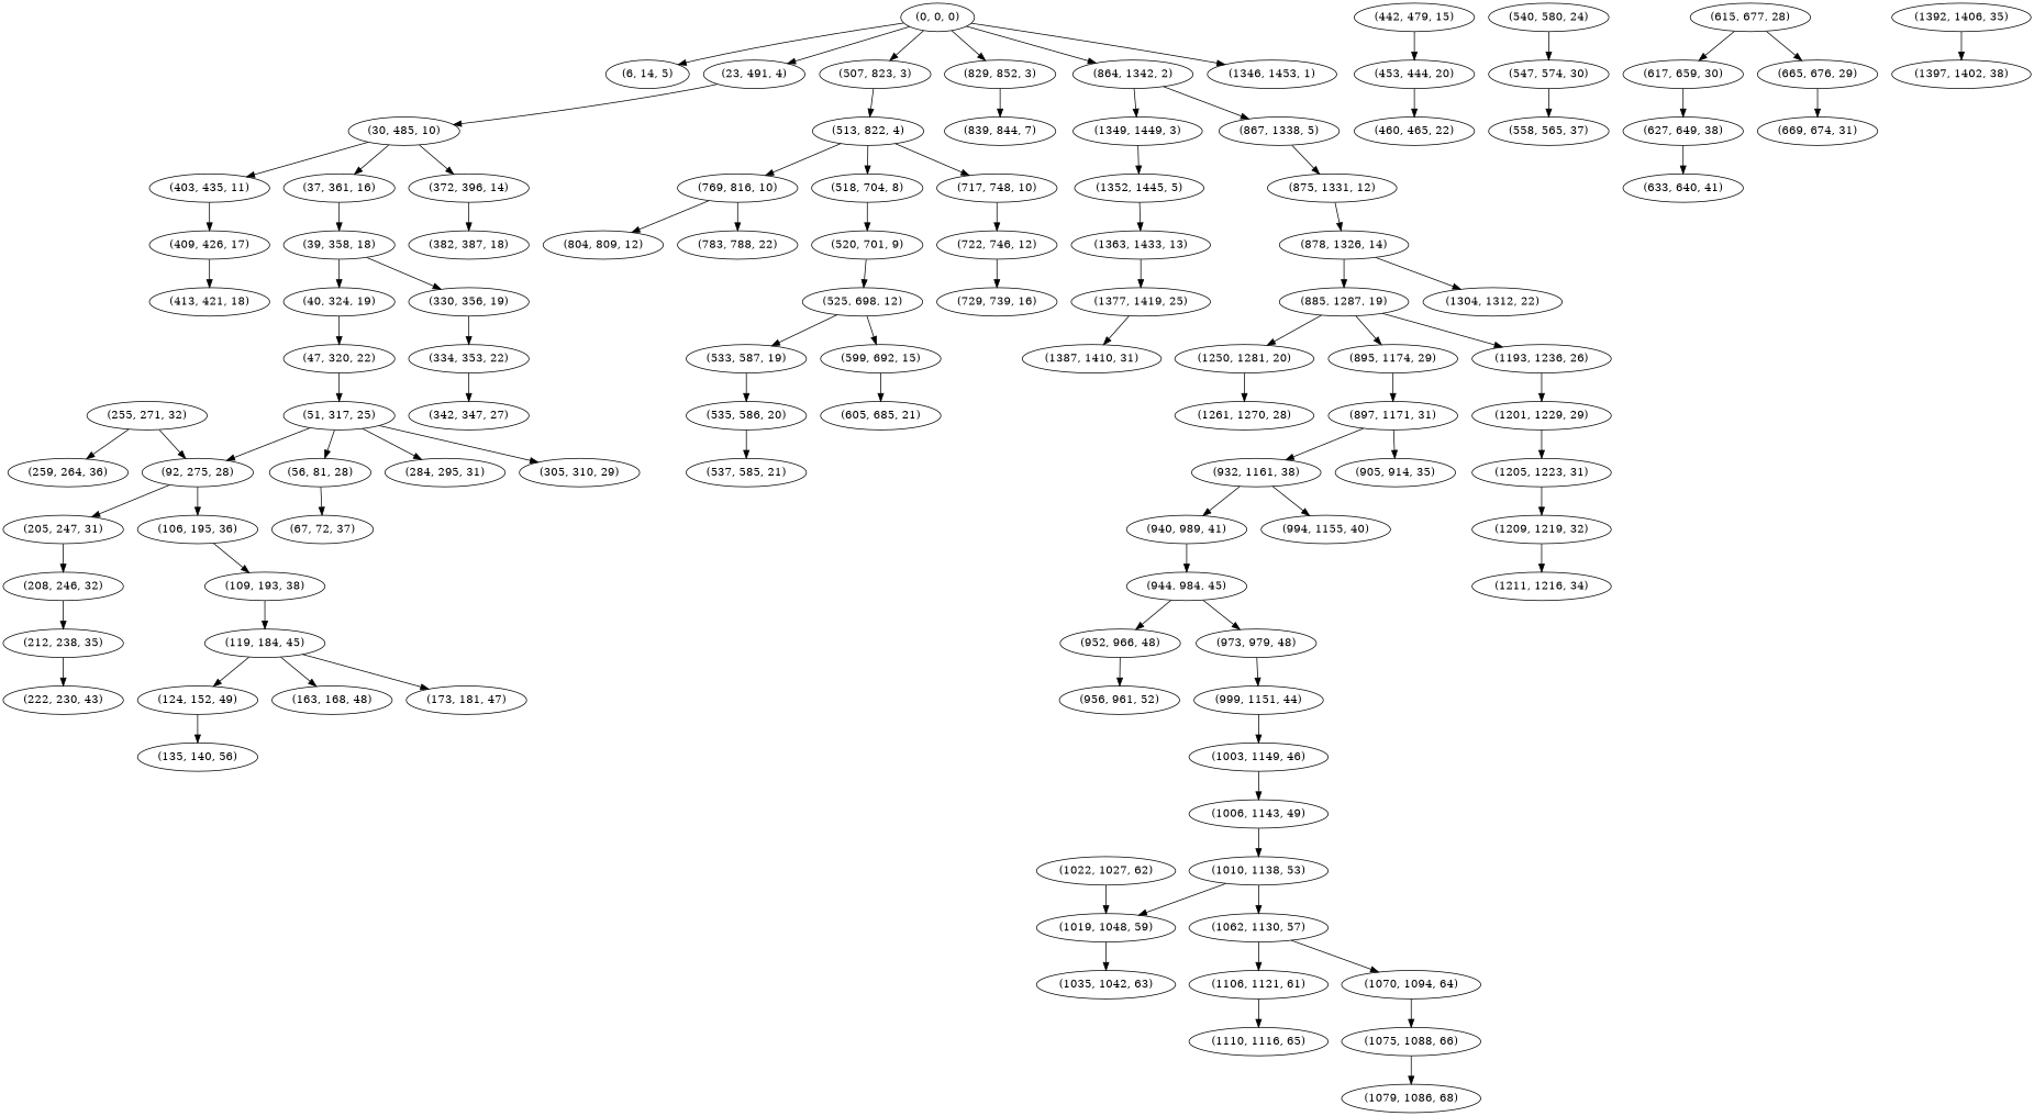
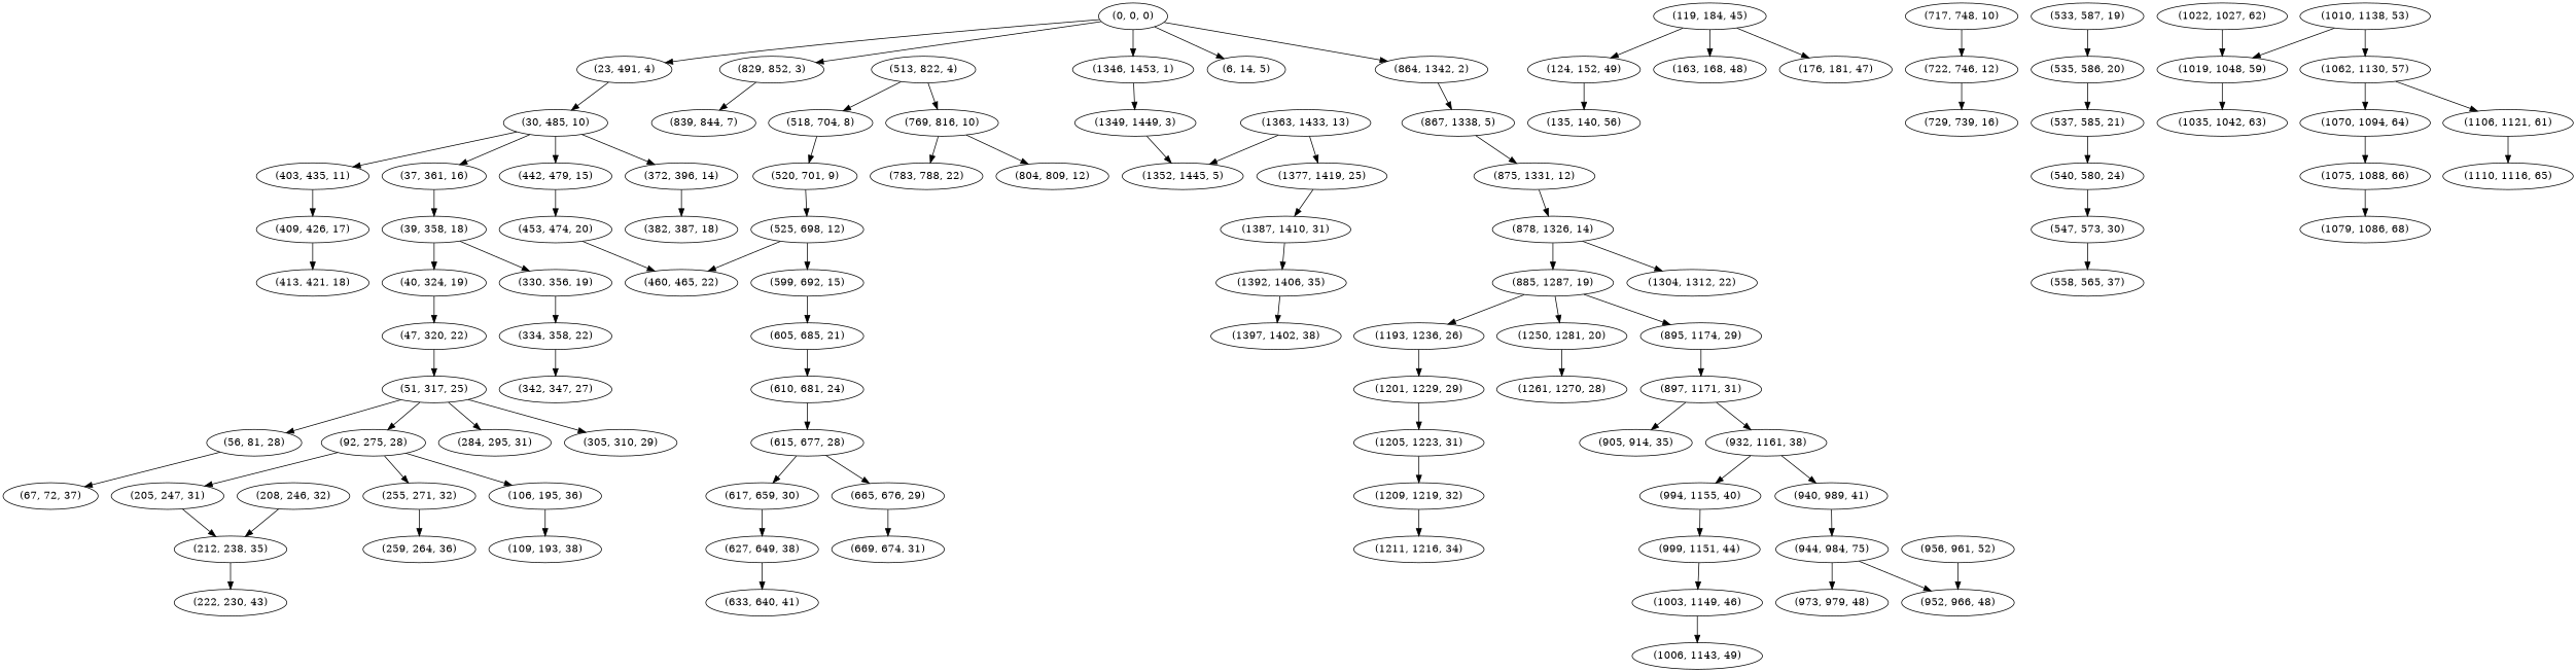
  digraph {
    "(0, 0, 0)"
    "(6, 14, 5)"
    "(23, 491, 4)"
-   "(507, 823, 3)"
    "(829, 852, 3)"
    "(864, 1342, 2)"
    "(1346, 1453, 1)"
    "(30, 485, 10)"
    "(513, 822, 4)"
    "(839, 844, 7)"
    "(867, 1338, 5)"
    "(1349, 1449, 3)"
    "(37, 361, 16)"
    "(372, 396, 14)"
    "(403, 435, 11)"
    "(442, 479, 15)"
    "(39, 358, 18)"
    "(382, 387, 18)"
    "(409, 426, 17)"
-   "(453, 474, 20)" [label="(453, 444, 20)"]
+   "(453, 474, 20)"
    "(40, 324, 19)"
    "(330, 356, 19)"
    "(47, 320, 22)"
-   "(334, 353, 22)"
+   "(334, 353, 22)" [label="(334, 358, 22)"]
    "(51, 317, 25)"
    "(56, 81, 28)"
    "(92, 275, 28)"
    "(284, 295, 31)"
    "(305, 310, 29)"
    "(67, 72, 37)"
    "(106, 195, 36)"
    "(205, 247, 31)"
    "(255, 271, 32)"
    "(109, 193, 38)"
    "(208, 246, 32)"
    "(259, 264, 36)"
    "(119, 184, 45)"
    "(124, 152, 49)"
    "(163, 168, 48)"
-   "(176, 181, 47)" [label="(173, 181, 47)"]
+   "(176, 181, 47)"
    "(135, 140, 56)"
    "(212, 238, 35)"
    "(222, 230, 43)"
    "(342, 347, 27)"
    "(413, 421, 18)"
    "(460, 465, 22)"
    "(518, 704, 8)"
    "(717, 748, 10)"
    "(769, 816, 10)"
    "(520, 701, 9)"
    "(722, 746, 12)"
    "(783, 788, 22)"
    "(804, 809, 12)"
    "(525, 698, 12)"
    "(533, 587, 19)"
    "(599, 692, 15)"
    "(535, 586, 20)"
    "(605, 685, 21)"
    "(537, 585, 21)"
    "(540, 580, 24)"
-   "(547, 574, 30)"
+   "(547, 574, 30)" [label="(547, 573, 30)"]
    "(558, 565, 37)"
+   "(610, 681, 24)"
    "(615, 677, 28)"
    "(617, 659, 30)"
    "(665, 676, 29)"
    "(627, 649, 38)"
    "(669, 674, 31)"
    "(633, 640, 41)"
    "(729, 739, 16)"
    "(875, 1331, 12)"
    "(878, 1326, 14)"
    "(885, 1287, 19)"
    "(1304, 1312, 22)"
    "(895, 1174, 29)"
    "(1193, 1236, 26)"
    "(1250, 1281, 20)"
    "(897, 1171, 31)"
    "(1201, 1229, 29)"
    "(1261, 1270, 28)"
    "(905, 914, 35)"
    "(932, 1161, 38)"
    "(940, 989, 41)"
    "(994, 1155, 40)"
-   "(944, 984, 45)"
+   "(944, 984, 45)" [label="(944, 984, 75)"]
    "(999, 1151, 44)"
    "(952, 966, 48)"
    "(973, 979, 48)"
    "(956, 961, 52)"
    "(1003, 1149, 46)"
    "(1006, 1143, 49)"
    "(1010, 1138, 53)"
    "(1019, 1048, 59)"
    "(1062, 1130, 57)"
    "(1035, 1042, 63)"
    "(1070, 1094, 64)"
    "(1106, 1121, 61)"
    "(1022, 1027, 62)"
    "(1075, 1088, 66)"
    "(1110, 1116, 65)"
    "(1079, 1086, 68)"
    "(1205, 1223, 31)"
    "(1209, 1219, 32)"
    "(1211, 1216, 34)"
    "(1352, 1445, 5)"
    "(1363, 1433, 13)"
    "(1377, 1419, 25)"
    "(1387, 1410, 31)"
    "(1392, 1406, 35)"
    "(1397, 1402, 38)"
    "(0, 0, 0)" -> "(6, 14, 5)"
    "(0, 0, 0)" -> "(23, 491, 4)"
-   "(0, 0, 0)" -> "(507, 823, 3)"
    "(0, 0, 0)" -> "(829, 852, 3)"
    "(0, 0, 0)" -> "(864, 1342, 2)"
    "(0, 0, 0)" -> "(1346, 1453, 1)"
    "(23, 491, 4)" -> "(30, 485, 10)"
-   "(507, 823, 3)" -> "(513, 822, 4)"
    "(829, 852, 3)" -> "(839, 844, 7)"
    "(864, 1342, 2)" -> "(867, 1338, 5)"
-   "(864, 1342, 2)" -> "(1349, 1449, 3)"
+   "(1346, 1453, 1)" -> "(1349, 1449, 3)"
    "(30, 485, 10)" -> "(37, 361, 16)"
    "(30, 485, 10)" -> "(372, 396, 14)"
    "(30, 485, 10)" -> "(403, 435, 11)"
+   "(30, 485, 10)" -> "(442, 479, 15)"
    "(513, 822, 4)" -> "(518, 704, 8)"
-   "(513, 822, 4)" -> "(717, 748, 10)"
    "(513, 822, 4)" -> "(769, 816, 10)"
    "(867, 1338, 5)" -> "(875, 1331, 12)"
    "(1349, 1449, 3)" -> "(1352, 1445, 5)"
    "(37, 361, 16)" -> "(39, 358, 18)"
    "(372, 396, 14)" -> "(382, 387, 18)"
    "(403, 435, 11)" -> "(409, 426, 17)"
    "(442, 479, 15)" -> "(453, 474, 20)"
    "(39, 358, 18)" -> "(40, 324, 19)"
    "(39, 358, 18)" -> "(330, 356, 19)"
    "(409, 426, 17)" -> "(413, 421, 18)"
    "(453, 474, 20)" -> "(460, 465, 22)"
    "(40, 324, 19)" -> "(47, 320, 22)"
    "(330, 356, 19)" -> "(334, 353, 22)"
    "(47, 320, 22)" -> "(51, 317, 25)"
    "(334, 353, 22)" -> "(342, 347, 27)"
    "(51, 317, 25)" -> "(56, 81, 28)"
    "(51, 317, 25)" -> "(92, 275, 28)"
    "(51, 317, 25)" -> "(284, 295, 31)"
    "(51, 317, 25)" -> "(305, 310, 29)"
    "(56, 81, 28)" -> "(67, 72, 37)"
    "(92, 275, 28)" -> "(106, 195, 36)"
    "(92, 275, 28)" -> "(205, 247, 31)"
-   "(255, 271, 32)" -> "(92, 275, 28)"
+   "(92, 275, 28)" -> "(255, 271, 32)"
    "(106, 195, 36)" -> "(109, 193, 38)"
-   "(205, 247, 31)" -> "(208, 246, 32)"
+   "(205, 247, 31)" -> "(212, 238, 35)"
    "(255, 271, 32)" -> "(259, 264, 36)"
-   "(109, 193, 38)" -> "(119, 184, 45)"
    "(208, 246, 32)" -> "(212, 238, 35)"
    "(119, 184, 45)" -> "(124, 152, 49)"
    "(119, 184, 45)" -> "(163, 168, 48)"
    "(119, 184, 45)" -> "(176, 181, 47)"
    "(124, 152, 49)" -> "(135, 140, 56)"
    "(212, 238, 35)" -> "(222, 230, 43)"
    "(518, 704, 8)" -> "(520, 701, 9)"
    "(717, 748, 10)" -> "(722, 746, 12)"
    "(769, 816, 10)" -> "(783, 788, 22)"
    "(769, 816, 10)" -> "(804, 809, 12)"
    "(520, 701, 9)" -> "(525, 698, 12)"
    "(722, 746, 12)" -> "(729, 739, 16)"
-   "(525, 698, 12)" -> "(533, 587, 19)"
+   "(525, 698, 12)" -> "(460, 465, 22)"
    "(525, 698, 12)" -> "(599, 692, 15)"
    "(533, 587, 19)" -> "(535, 586, 20)"
    "(599, 692, 15)" -> "(605, 685, 21)"
    "(535, 586, 20)" -> "(537, 585, 21)"
+   "(605, 685, 21)" -> "(610, 681, 24)"
+   "(537, 585, 21)" -> "(540, 580, 24)"
    "(540, 580, 24)" -> "(547, 574, 30)"
    "(547, 574, 30)" -> "(558, 565, 37)"
+   "(610, 681, 24)" -> "(615, 677, 28)"
    "(615, 677, 28)" -> "(617, 659, 30)"
    "(615, 677, 28)" -> "(665, 676, 29)"
    "(617, 659, 30)" -> "(627, 649, 38)"
    "(665, 676, 29)" -> "(669, 674, 31)"
    "(627, 649, 38)" -> "(633, 640, 41)"
    "(875, 1331, 12)" -> "(878, 1326, 14)"
    "(878, 1326, 14)" -> "(885, 1287, 19)"
    "(878, 1326, 14)" -> "(1304, 1312, 22)"
    "(885, 1287, 19)" -> "(895, 1174, 29)"
    "(885, 1287, 19)" -> "(1193, 1236, 26)"
    "(885, 1287, 19)" -> "(1250, 1281, 20)"
    "(895, 1174, 29)" -> "(897, 1171, 31)"
    "(1193, 1236, 26)" -> "(1201, 1229, 29)"
    "(1250, 1281, 20)" -> "(1261, 1270, 28)"
    "(897, 1171, 31)" -> "(905, 914, 35)"
    "(897, 1171, 31)" -> "(932, 1161, 38)"
    "(1201, 1229, 29)" -> "(1205, 1223, 31)"
    "(932, 1161, 38)" -> "(940, 989, 41)"
    "(932, 1161, 38)" -> "(994, 1155, 40)"
    "(940, 989, 41)" -> "(944, 984, 45)"
-   "(973, 979, 48)" -> "(999, 1151, 44)"
+   "(994, 1155, 40)" -> "(999, 1151, 44)"
    "(944, 984, 45)" -> "(952, 966, 48)"
    "(944, 984, 45)" -> "(973, 979, 48)"
    "(999, 1151, 44)" -> "(1003, 1149, 46)"
-   "(952, 966, 48)" -> "(956, 961, 52)"
+   "(956, 961, 52)" -> "(952, 966, 48)"
    "(1003, 1149, 46)" -> "(1006, 1143, 49)"
-   "(1006, 1143, 49)" -> "(1010, 1138, 53)"
    "(1010, 1138, 53)" -> "(1019, 1048, 59)"
    "(1010, 1138, 53)" -> "(1062, 1130, 57)"
    "(1019, 1048, 59)" -> "(1035, 1042, 63)"
    "(1062, 1130, 57)" -> "(1070, 1094, 64)"
    "(1062, 1130, 57)" -> "(1106, 1121, 61)"
    "(1070, 1094, 64)" -> "(1075, 1088, 66)"
    "(1106, 1121, 61)" -> "(1110, 1116, 65)"
    "(1022, 1027, 62)" -> "(1019, 1048, 59)"
    "(1075, 1088, 66)" -> "(1079, 1086, 68)"
    "(1205, 1223, 31)" -> "(1209, 1219, 32)"
    "(1209, 1219, 32)" -> "(1211, 1216, 34)"
-   "(1352, 1445, 5)" -> "(1363, 1433, 13)"
+   "(1363, 1433, 13)" -> "(1352, 1445, 5)"
    "(1363, 1433, 13)" -> "(1377, 1419, 25)"
    "(1377, 1419, 25)" -> "(1387, 1410, 31)"
+   "(1387, 1410, 31)" -> "(1392, 1406, 35)"
    "(1392, 1406, 35)" -> "(1397, 1402, 38)"
  }
